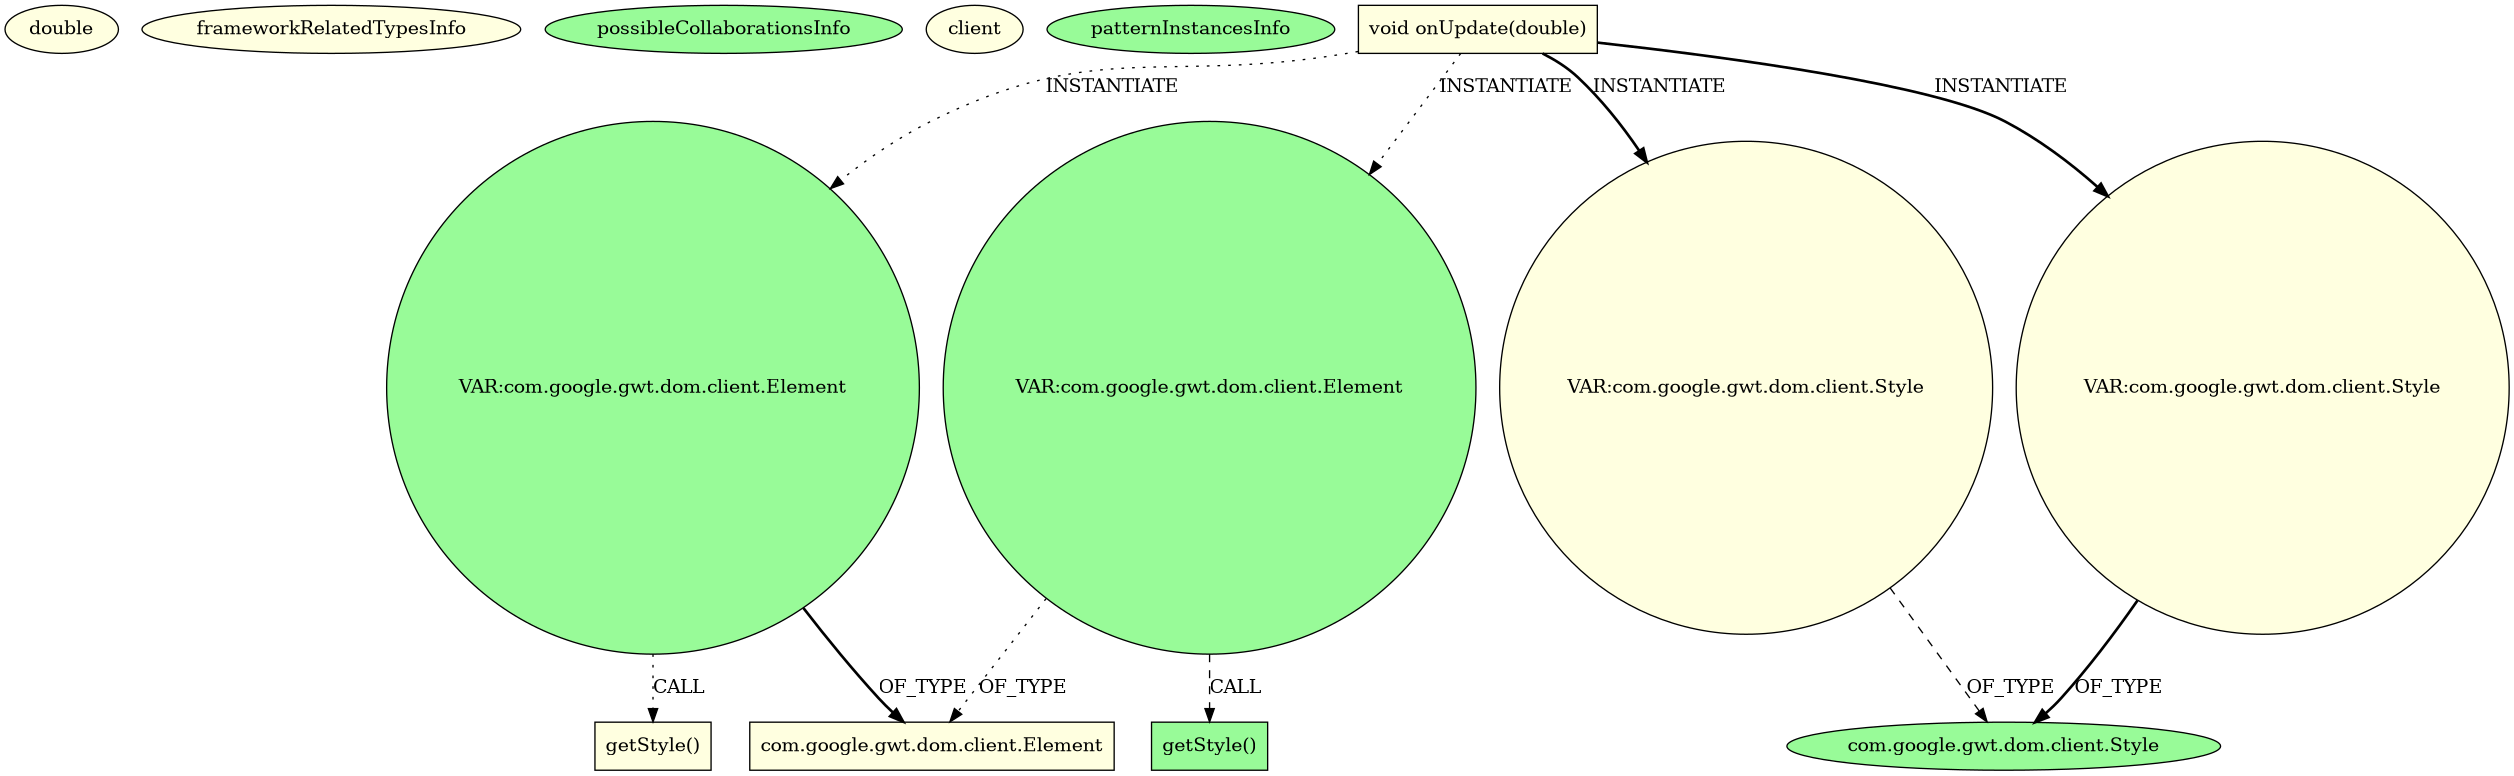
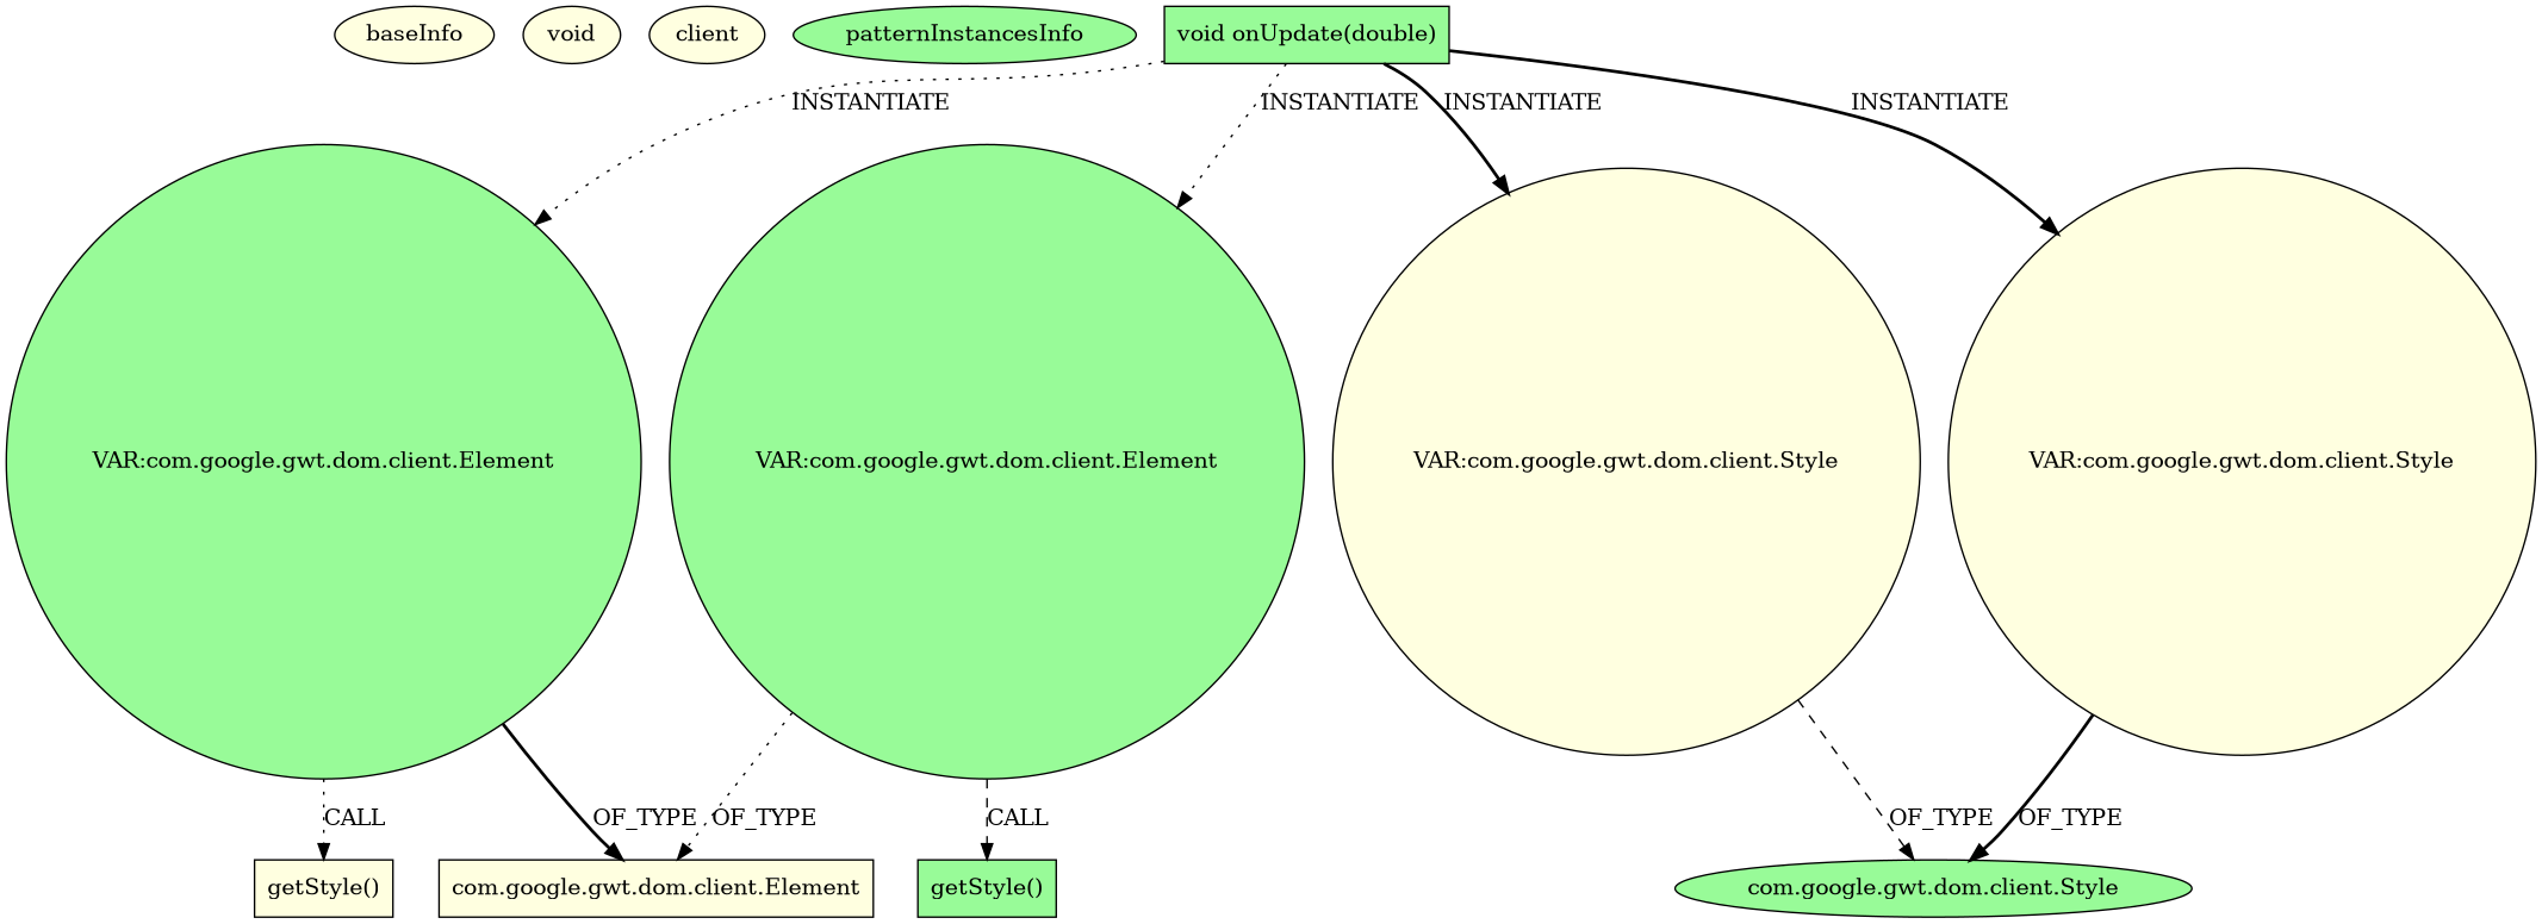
  digraph {
    node [fillcolor=lightyellow style=filled isFrameworkType=false]
    edge [style=dotted]
-   baseInfo [category=pattern graphId=720 isAnonymous=false possibleRelation=false label=double isFrameworkType=""]
-   frameworkRelatedTypesInfo [isFrameworkType=""]
-   possibleCollaborationsInfo [fillcolor=palegreen isFrameworkType=""]
+   baseInfo [category=pattern graphId=720 isAnonymous=false possibleRelation=false isFrameworkType=""]
+   frameworkRelatedTypesInfo [label=void isFrameworkType=""]
    n4 [frequency=2.0 label=client patternRootClient=null isFrameworkType=""]
    patternInstancesInfo [0="vlapan-PhotoBank~/vlapan-PhotoBank/PhotoBank-master/src/com/vlapan/gwt/photobank/client/ui/Logotype.java~Logotype~4610" 1="luxferrari-AlgebrApp~/luxferrari-AlgebrApp/AlgebrApp-master/AlgebrApp/src/org/luxferrari/algebrapp/client/DragMoveAnimation.java~DragMoveAnimation~3659" fillcolor=palegreen isFrameworkType=""]
-   n6 [label="void onUpdate(double)" shape=box vertexType=OVERRIDING_METHOD_DECLARATION]
+   n6 [fillcolor=palegreen label="void onUpdate(double)" shape=box vertexType=OVERRIDING_METHOD_DECLARATION]
    n7 [fillcolor=palegreen label="VAR:com.google.gwt.dom.client.Element" shape=circle vertexType=VARIABLE_EXPRESION]
    n8 [fillcolor=palegreen label="VAR:com.google.gwt.dom.client.Element" shape=circle vertexType=VARIABLE_EXPRESION]
    n9 [label="VAR:com.google.gwt.dom.client.Style" shape=circle vertexType=VARIABLE_EXPRESION]
    n10 [label="VAR:com.google.gwt.dom.client.Style" shape=circle vertexType=VARIABLE_EXPRESION]
    n11 [label="getStyle()" shape=box vertexType=INSIDE_CALL]
    n12 [label="com.google.gwt.dom.client.Element" shape=box vertexType=FRAMEWORK_CLASS_TYPE]
    n13 [fillcolor=palegreen label="getStyle()" shape=box vertexType=INSIDE_CALL]
    n14 [fillcolor=palegreen label="com.google.gwt.dom.client.Style" vertexType=FRAMEWORK_CLASS_TYPE]
    n6 -> n7 [label=INSTANTIATE]
    n6 -> n8 [label=INSTANTIATE]
    n6 -> n9 [label=INSTANTIATE style=bold]
    n6 -> n10 [label=INSTANTIATE style=bold]
    n7 -> n11 [label=CALL]
    n7 -> n12 [label=OF_TYPE style=bold]
    n8 -> n12 [label=OF_TYPE]
    n8 -> n13 [label=CALL style=dashed]
    n9 -> n14 [label=OF_TYPE style=dashed]
    n10 -> n14 [label=OF_TYPE style=bold]
  }
